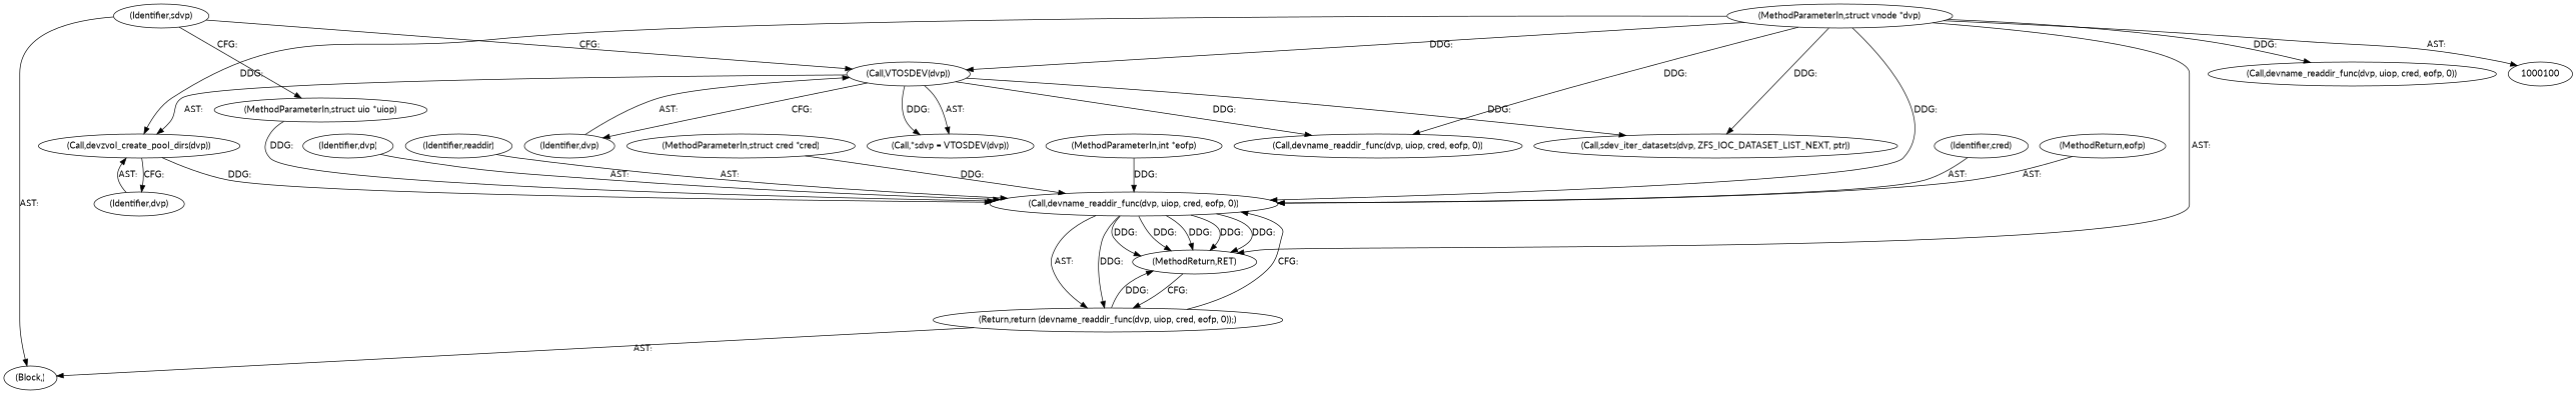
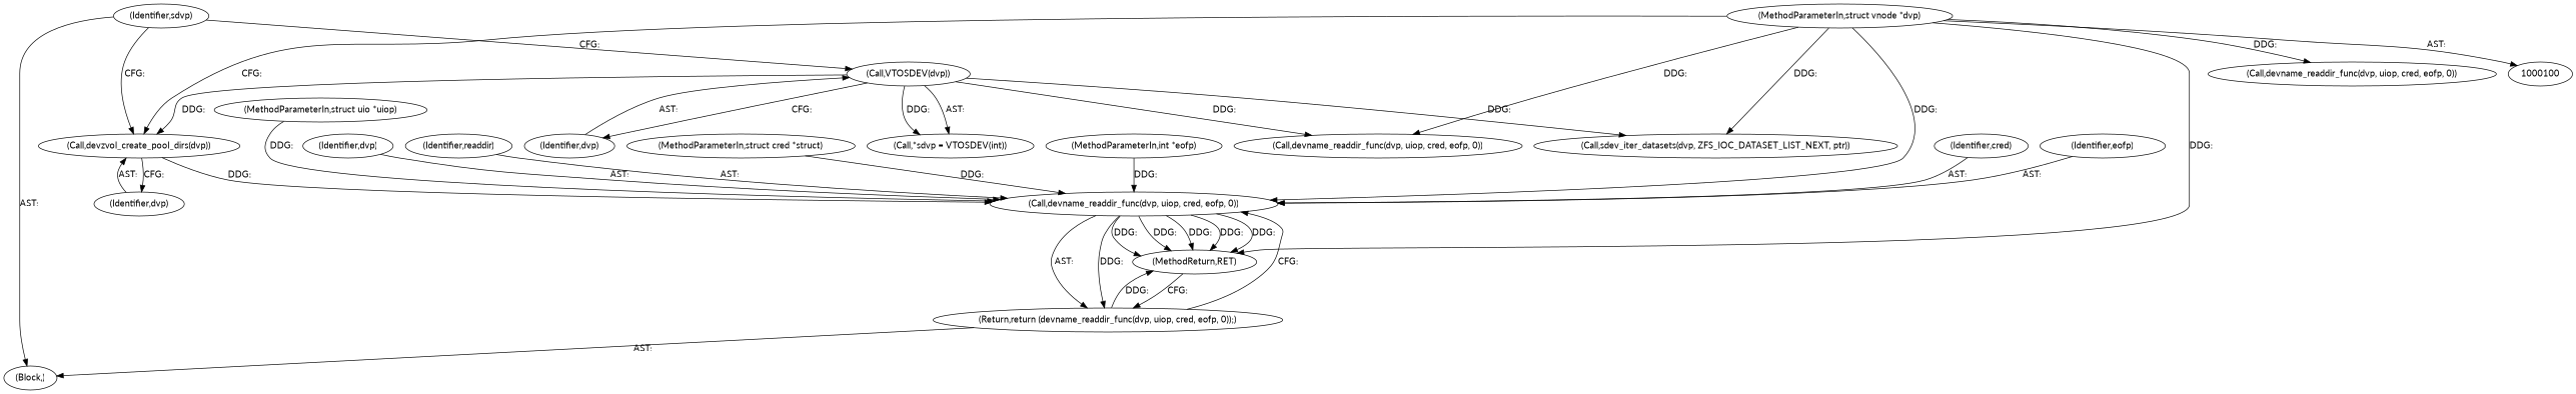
  digraph {
    fontname=Lato
    node [fontname=Lato]
    edge [fontname=Lato]
    n1 [label="(Call,devzvol_create_pool_dirs(dvp))"]
    n2 [label="(Call,devname_readdir_func(dvp, uiop, cred, eofp, 0))"]
    n3 [label="(Identifier,dvp)"]
    n4 [label="(MethodReturn,RET)"]
    n5 [label="(Return,return (devname_readdir_func(dvp, uiop, cred, eofp, 0));)"]
    n6 [label="(Block,)"]
    n7 [label="(Call,VTOSDEV(dvp))"]
    n8 [label="(Call,sdev_iter_datasets(dvp, ZFS_IOC_DATASET_LIST_NEXT, ptr))"]
    n9 [label="(Call,devname_readdir_func(dvp, uiop, cred, eofp, 0))"]
    n10 [label="(Identifier,dvp)"]
-   n11 [label="(Call,*sdvp = VTOSDEV(dvp))"]
+   n11 [label="(Call,*sdvp = VTOSDEV(int))"]
    n12 [label="(MethodParameterIn,struct vnode *dvp)"]
    n13 [label="(Call,devname_readdir_func(dvp, uiop, cred, eofp, 0))"]
    1000100
-   n15 [label="(MethodParameterIn,struct cred *cred)"]
+   n15 [label="(MethodParameterIn,struct cred *struct)"]
    n16 [label="(MethodParameterIn,int *eofp)"]
    n17 [label="(Identifier,cred)"]
    n18 [label="(Identifier,sdvp)"]
-   n19 [label="(MethodReturn,eofp)"]
+   n19 [label="(Identifier,eofp)"]
    n20 [label="(Identifier,dvp)"]
    n21 [label="(Identifier,readdir)"]
    n22 [label="(MethodParameterIn,struct uio *uiop)"]
    n1 -> n2 [label="DDG: "]
    n1 -> n3 [label="CFG: "]
    n2 -> n4 [label="DDG: "]
    n2 -> n4 [label="DDG: "]
    n2 -> n4 [label="DDG: "]
    n2 -> n4 [label="DDG: "]
    n2 -> n4 [label="DDG: "]
    n2 -> n5 [label="AST: "]
    n2 -> n5 [label="DDG: "]
    n3 -> n1 [label="AST: "]
    n4 -> n5 [label="CFG: "]
    n5 -> n2 [label="CFG: "]
    n5 -> n4 [label="DDG: "]
    n5 -> n6 [label="AST: "]
-   n7 -> n1 [label="AST: "]
+   n7 -> n1 [label="DDG: "]
    n7 -> n8 [label="DDG: "]
    n7 -> n9 [label="DDG: "]
    n7 -> n10 [label="CFG: "]
    n7 -> n11 [label="AST: "]
    n7 -> n11 [label="DDG: "]
    n10 -> n7 [label="AST: "]
-   n12 -> n1 [label="DDG: "]
+   n12 -> n1 [label="CFG: "]
    n12 -> n2 [label="DDG: "]
-   n12 -> n4 [label="AST: "]
-   n12 -> n7 [label="DDG: "]
+   n12 -> n4 [label="DDG: "]
    n12 -> n8 [label="DDG: "]
    n12 -> n9 [label="DDG: "]
    n12 -> n13 [label="DDG: "]
    n12 -> 1000100 [label="AST: "]
    n15 -> n2 [label="DDG: "]
    n16 -> n2 [label="DDG: "]
    n17 -> n2 [label="AST: "]
-   n18 -> n22 [label="CFG: "]
+   n18 -> n1 [label="CFG: "]
    n18 -> n6 [label="AST: "]
    n18 -> n7 [label="CFG: "]
    n19 -> n2 [label="AST: "]
    n20 -> n2 [label="AST: "]
    n21 -> n2 [label="AST: "]
    n22 -> n2 [label="DDG: "]
  }
